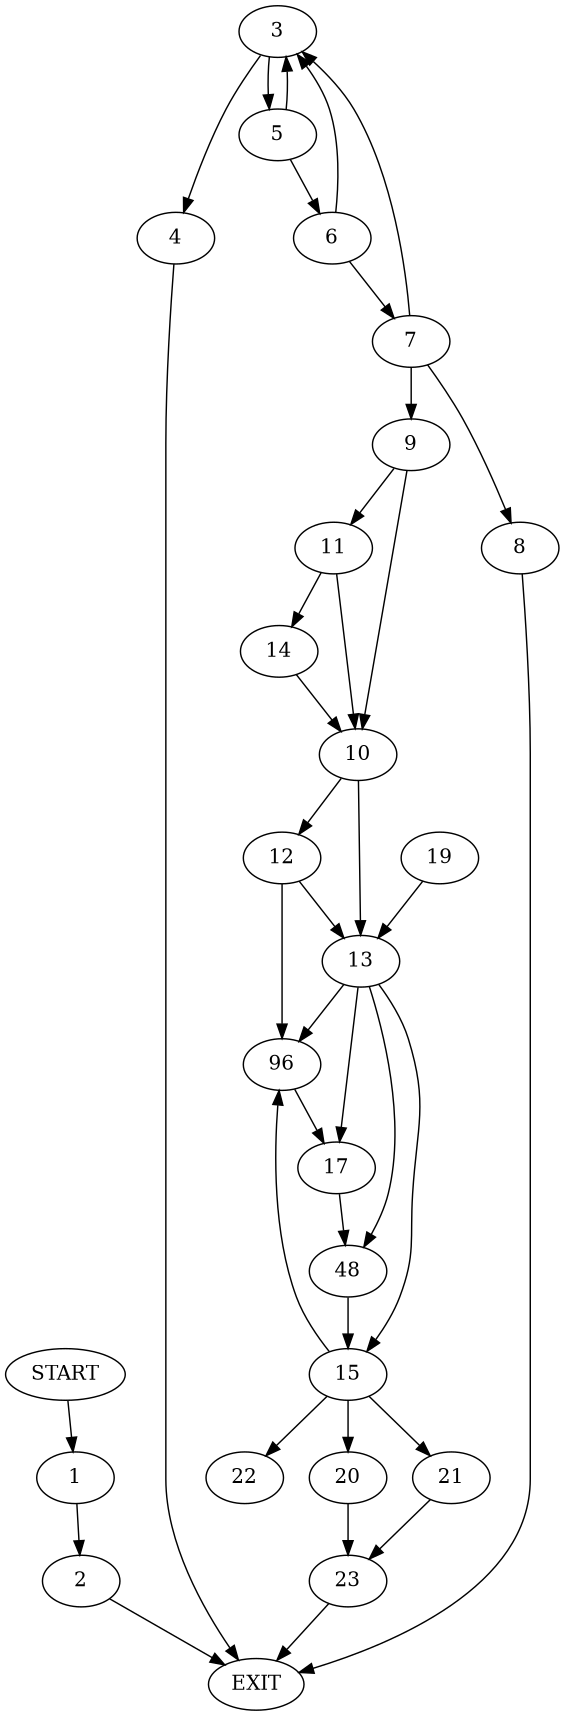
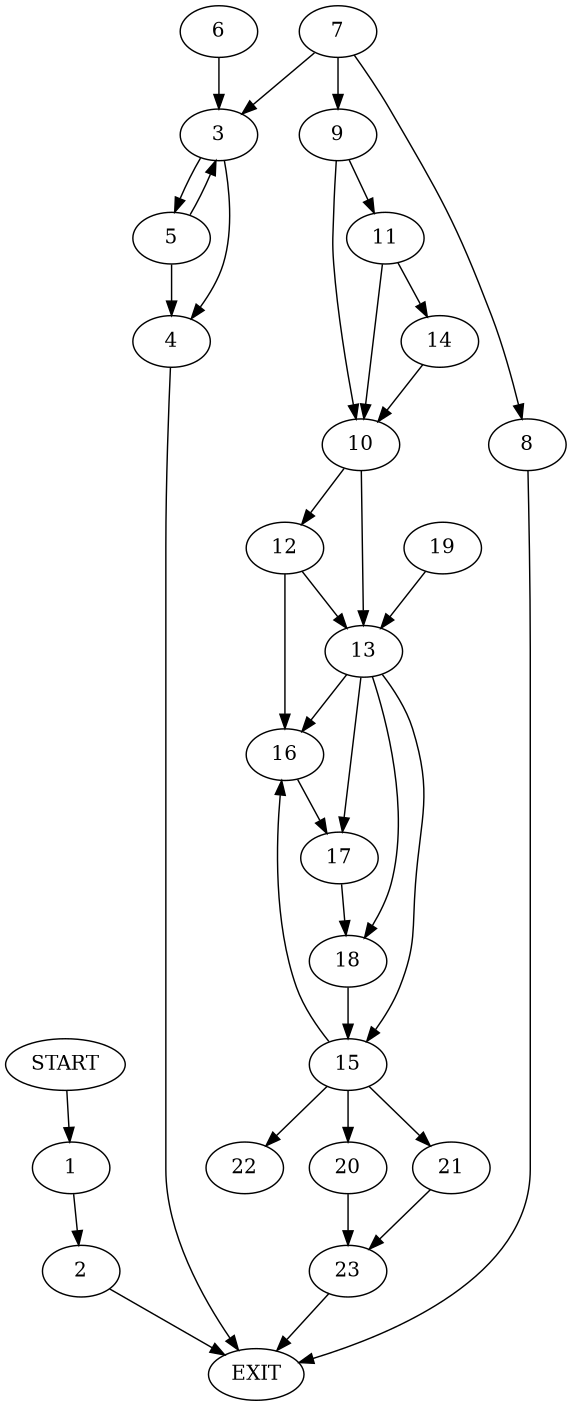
  digraph {
    n1 [label=START]
    1
    2
    n4 [label=EXIT]
    3
    4
    5
    6
    7
    8
    9
    10
    11
    12
    13
    14
-   16 [label=96]
+   16
    15
    17
-   18 [label=48]
+   18
    19
    20
    21
    22
    23
    n1 -> 1
    1 -> 2
    2 -> n4
    3 -> 4
    3 -> 5
    4 -> n4
    5 -> 3
-   5 -> 6
+   5 -> 4
    6 -> 3
-   6 -> 7
    7 -> 3
    7 -> 8
    7 -> 9
    8 -> n4
    9 -> 10
    9 -> 11
    10 -> 12
    10 -> 13
    11 -> 10
    11 -> 14
    12 -> 13
    12 -> 16
    13 -> 16
    13 -> 15
    13 -> 17
    13 -> 18
    14 -> 10
    16 -> 17
    15 -> 16
    15 -> 20
    15 -> 21
    15 -> 22
    17 -> 18
    18 -> 15
    19 -> 13
    20 -> 23
    21 -> 23
    23 -> n4
  }
